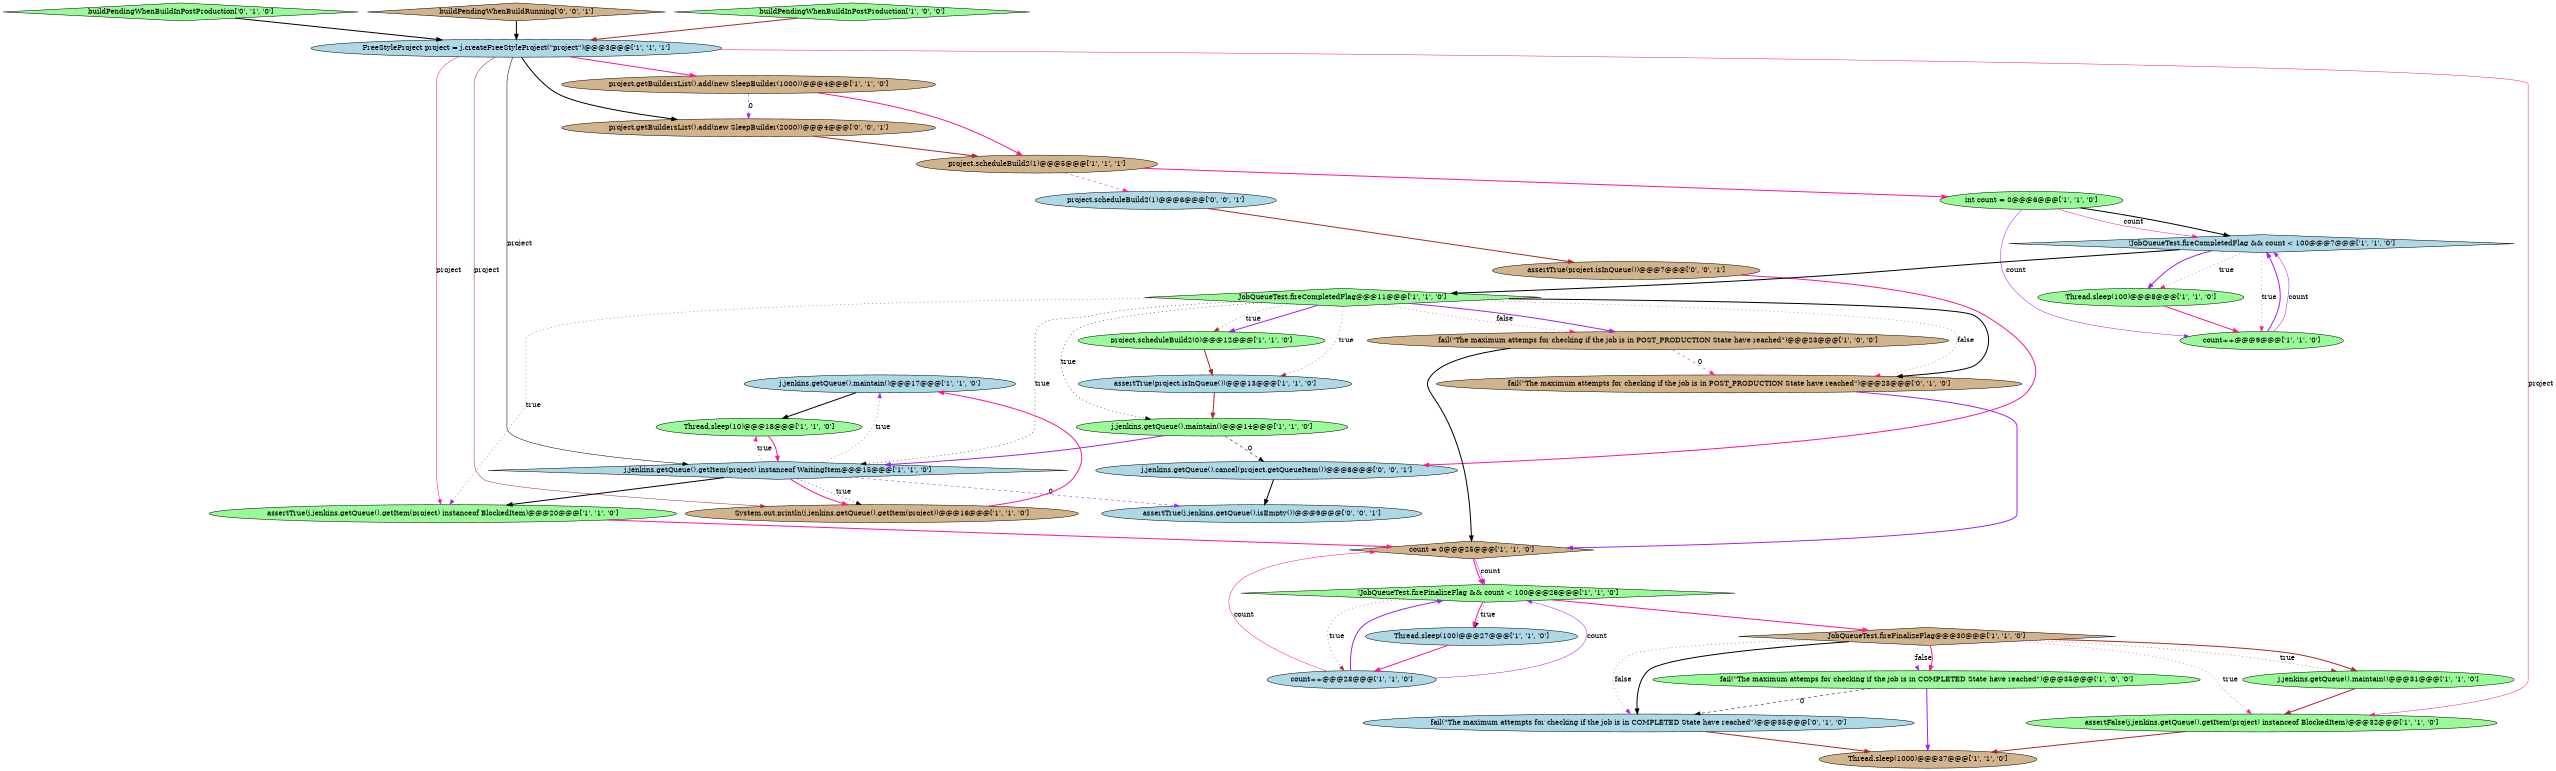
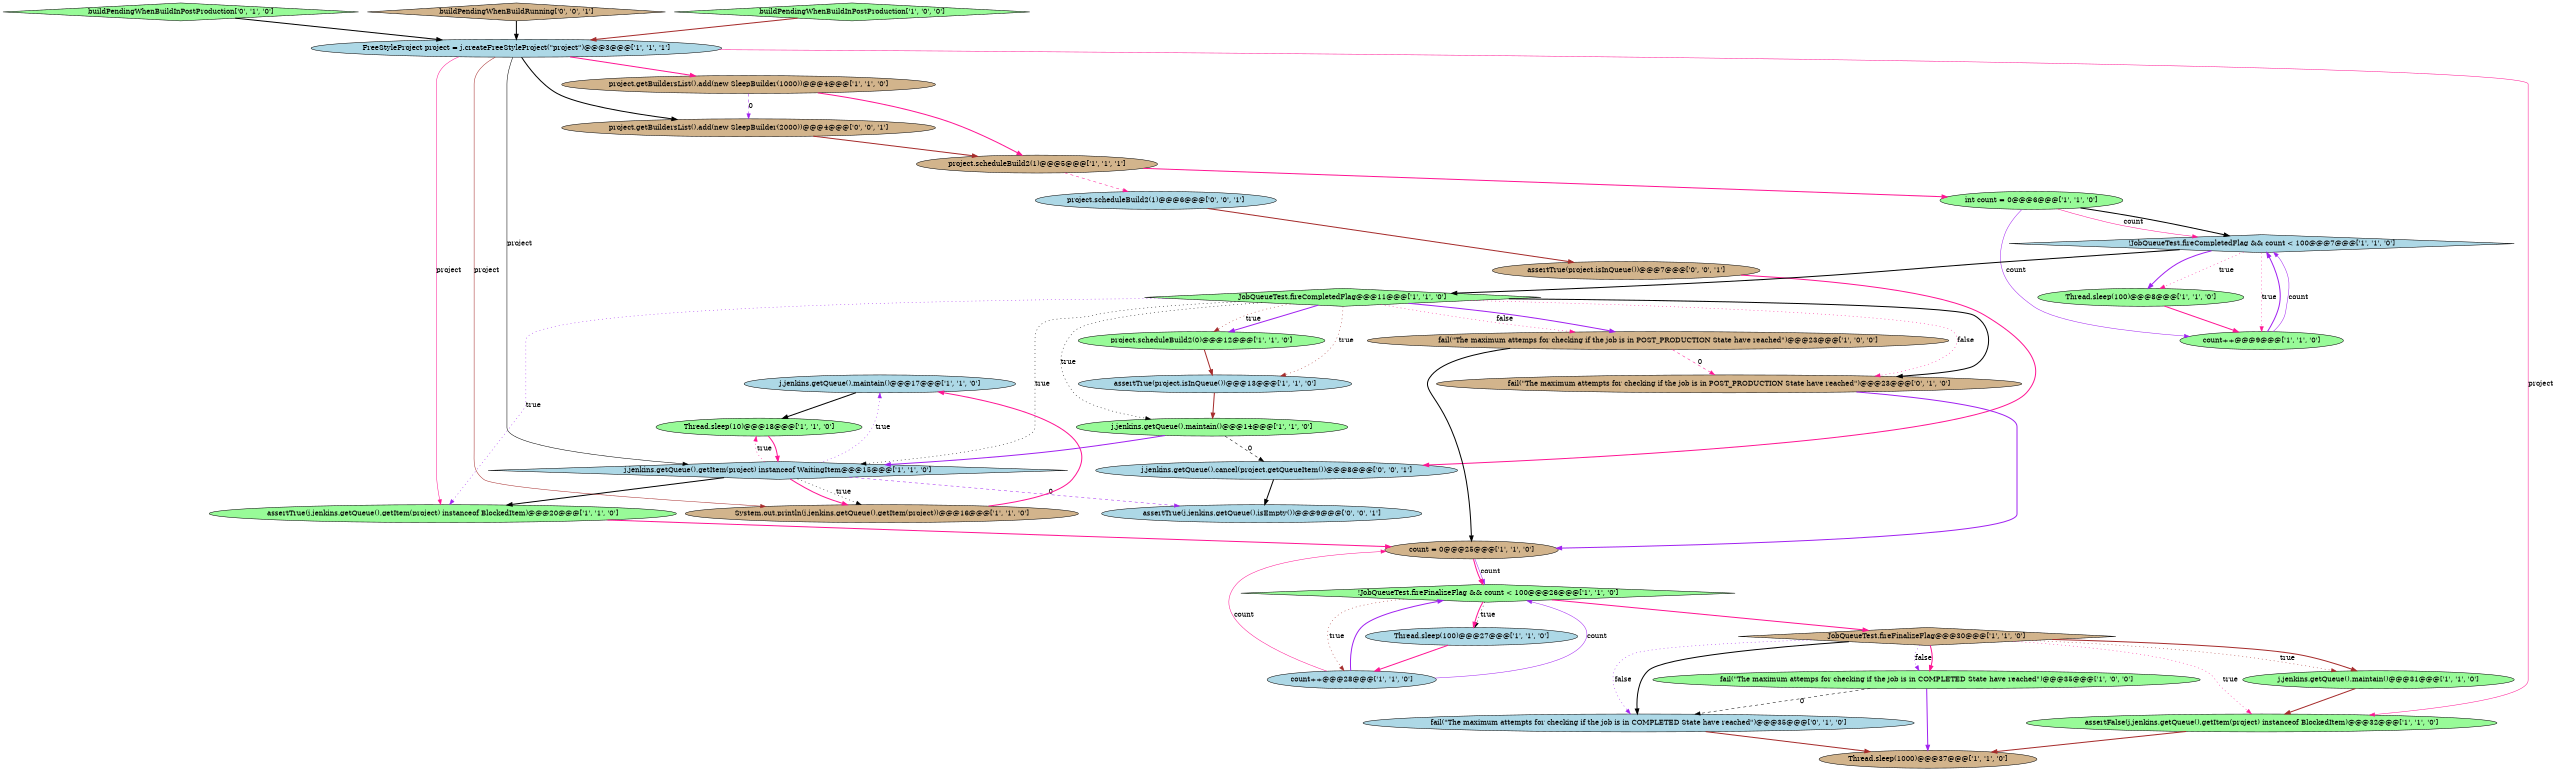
  digraph {
    node [fillcolor=palegreen shape=ellipse style=filled]
    edge [color=deeppink style=bold]
    n1 [fillcolor=lightblue label="j.jenkins.getQueue().maintain()@@@17@@@['1', '1', '0']"]
    n2 [label="Thread.sleep(10)@@@18@@@['1', '1', '0']"]
    n3 [fillcolor=lightblue label="j.jenkins.getQueue().getItem(project) instanceof WaitingItem@@@15@@@['1', '1', '0']" shape=diamond]
    n4 [fillcolor=tan label="System.out.println(j.jenkins.getQueue().getItem(project))@@@16@@@['1', '1', '0']"]
    n5 [label="fail(\"The maximum attemps for checking if the job is in COMPLETED State have reached\")@@@35@@@['1', '0', '0']"]
    n6 [fillcolor=tan label="Thread.sleep(1000)@@@37@@@['1', '1', '0']"]
    n7 [fillcolor=lightblue label="fail(\"The maximum attempts for checking if the job is in COMPLETED State have reached\")@@@35@@@['0', '1', '0']"]
    n8 [label="j.jenkins.getQueue().maintain()@@@31@@@['1', '1', '0']"]
    n9 [label="assertFalse(j.jenkins.getQueue().getItem(project) instanceof BlockedItem)@@@32@@@['1', '1', '0']"]
    n10 [fillcolor=lightblue label="j.jenkins.getQueue().cancel(project.getQueueItem())@@@8@@@['0', '0', '1']"]
    n11 [fillcolor=lightblue label="assertTrue(j.jenkins.getQueue().isEmpty())@@@9@@@['0', '0', '1']"]
    n12 [fillcolor=tan label="assertTrue(project.isInQueue())@@@7@@@['0', '0', '1']"]
    n13 [fillcolor=lightblue label="project.scheduleBuild2(1)@@@6@@@['0', '0', '1']"]
    n14 [fillcolor=tan label="project.getBuildersList().add(new SleepBuilder(2000))@@@4@@@['0', '0', '1']"]
    n15 [fillcolor=tan label="project.scheduleBuild2(1)@@@5@@@['1', '1', '1']"]
    n16 [label="int count = 0@@@6@@@['1', '1', '0']"]
    n17 [fillcolor=lightblue label="!JobQueueTest.fireCompletedFlag && count < 100@@@7@@@['1', '1', '0']" shape=diamond]
    n18 [label="count++@@@9@@@['1', '1', '0']"]
    n19 [label="Thread.sleep(100)@@@8@@@['1', '1', '0']"]
    n20 [label="JobQueueTest.fireCompletedFlag@@@11@@@['1', '1', '0']" shape=diamond]
    n21 [label="assertTrue(j.jenkins.getQueue().getItem(project) instanceof BlockedItem)@@@20@@@['1', '1', '0']"]
    n22 [fillcolor=lightblue label="assertTrue(project.isInQueue())@@@13@@@['1', '1', '0']"]
    n23 [label="j.jenkins.getQueue().maintain()@@@14@@@['1', '1', '0']"]
    n24 [fillcolor=tan label="fail(\"The maximum attemps for checking if the job is in POST_PRODUCTION State have reached\")@@@23@@@['1', '0', '0']"]
    n25 [fillcolor=tan label="fail(\"The maximum attempts for checking if the job is in POST_PRODUCTION State have reached\")@@@23@@@['0', '1', '0']"]
    n26 [label="project.scheduleBuild2(0)@@@12@@@['1', '1', '0']"]
    n27 [fillcolor=tan label="JobQueueTest.fireFinalizeFlag@@@30@@@['1', '1', '0']" shape=diamond]
-   n28 [fillcolor=tan label="count = 0@@@25@@@['1', '1', '0']" shape=diamond]
+   n28 [fillcolor=tan label="count = 0@@@25@@@['1', '1', '0']"]
    n29 [label="!JobQueueTest.fireFinalizeFlag && count < 100@@@26@@@['1', '1', '0']" shape=diamond]
    n30 [fillcolor=lightblue label="FreeStyleProject project = j.createFreeStyleProject(\"project\")@@@3@@@['1', '1', '1']"]
    n31 [fillcolor=tan label="project.getBuildersList().add(new SleepBuilder(1000))@@@4@@@['1', '1', '0']"]
    n32 [fillcolor=lightblue label="Thread.sleep(100)@@@27@@@['1', '1', '0']"]
    n33 [fillcolor=lightblue label="count++@@@28@@@['1', '1', '0']"]
    n34 [label="buildPendingWhenBuildInPostProduction['0', '1', '0']" shape=diamond]
    n35 [fillcolor=tan label="buildPendingWhenBuildRunning['0', '0', '1']" shape=diamond]
    n36 [label="buildPendingWhenBuildInPostProduction['1', '0', '0']" shape=diamond]
    n1 -> n2 [color=black]
    n2 -> n3
    n3 -> n1 [color=purple label=true style=dotted]
    n3 -> n2 [label=true style=dotted]
    n3 -> n4 [color=black label=true style=dotted]
    n3 -> n4
    n3 -> n11 [color=purple label=0 style=dashed]
    n3 -> n21 [color=black]
    n4 -> n1
    n5 -> n6 [color=purple]
    n5 -> n7 [color=black label=0 style=dashed]
    n7 -> n6 [color=brown]
    n8 -> n9 [color=brown]
    n9 -> n6 [color=brown]
    n10 -> n11 [color=black]
    n12 -> n10
    n13 -> n12 [color=brown]
    n14 -> n15 [color=brown]
    n15 -> n13 [style=dashed]
    n15 -> n16
    n16 -> n17 [label=count style=solid]
    n16 -> n17 [color=black]
    n16 -> n18 [color=purple label=count style=solid]
    n17 -> n18 [label=true style=dotted]
    n17 -> n19 [label=true style=dotted]
    n17 -> n19 [color=purple]
    n17 -> n20 [color=black]
    n18 -> n17 [color=purple]
    n18 -> n17 [color=purple label=count style=solid]
    n19 -> n18
    n20 -> n3 [color=black label=true style=dotted]
    n20 -> n21 [color=purple label=true style=dotted]
    n20 -> n22 [color=brown label=true style=dotted]
    n20 -> n23 [color=black label=true style=dotted]
    n20 -> n24 [color=purple]
    n20 -> n24 [label=false style=dotted]
    n20 -> n25 [color=black]
    n20 -> n25 [label=false style=dotted]
    n20 -> n26 [color=purple]
    n20 -> n26 [color=brown label=true style=dotted]
    n21 -> n28
    n22 -> n23 [color=brown]
    n23 -> n3 [color=purple]
    n23 -> n10 [color=black label=0 style=dashed]
    n24 -> n25 [label=0 style=dashed]
    n24 -> n28 [color=black]
    n25 -> n28 [color=purple]
    n26 -> n22 [color=brown]
    n27 -> n5 [color=purple label=false style=dotted]
    n27 -> n5
    n27 -> n7 [color=purple label=false style=dotted]
    n27 -> n7 [color=black]
    n27 -> n8 [color=brown label=true style=dotted]
    n27 -> n8 [color=brown]
    n27 -> n9 [label=true style=dotted]
    n28 -> n29 [color=purple label=count style=solid]
    n28 -> n29
    n29 -> n27
    n29 -> n32 [color=black label=true style=dotted]
    n29 -> n32
    n29 -> n33 [color=brown label=true style=dotted]
    n30 -> n3 [color=black label=project style=solid]
    n30 -> n4 [color=brown label=project style=solid]
    n30 -> n9 [label=project style=solid]
    n30 -> n14 [color=black]
    n30 -> n21 [label=project style=solid]
    n30 -> n31
    n31 -> n14 [color=purple label=0 style=dashed]
    n31 -> n15
    n32 -> n33
    n33 -> n28 [label=count style=solid]
    n33 -> n29 [color=purple]
    n33 -> n29 [color=purple label=count style=solid]
    n34 -> n30 [color=black]
    n35 -> n30 [color=black]
    n36 -> n30 [color=brown]
  }
